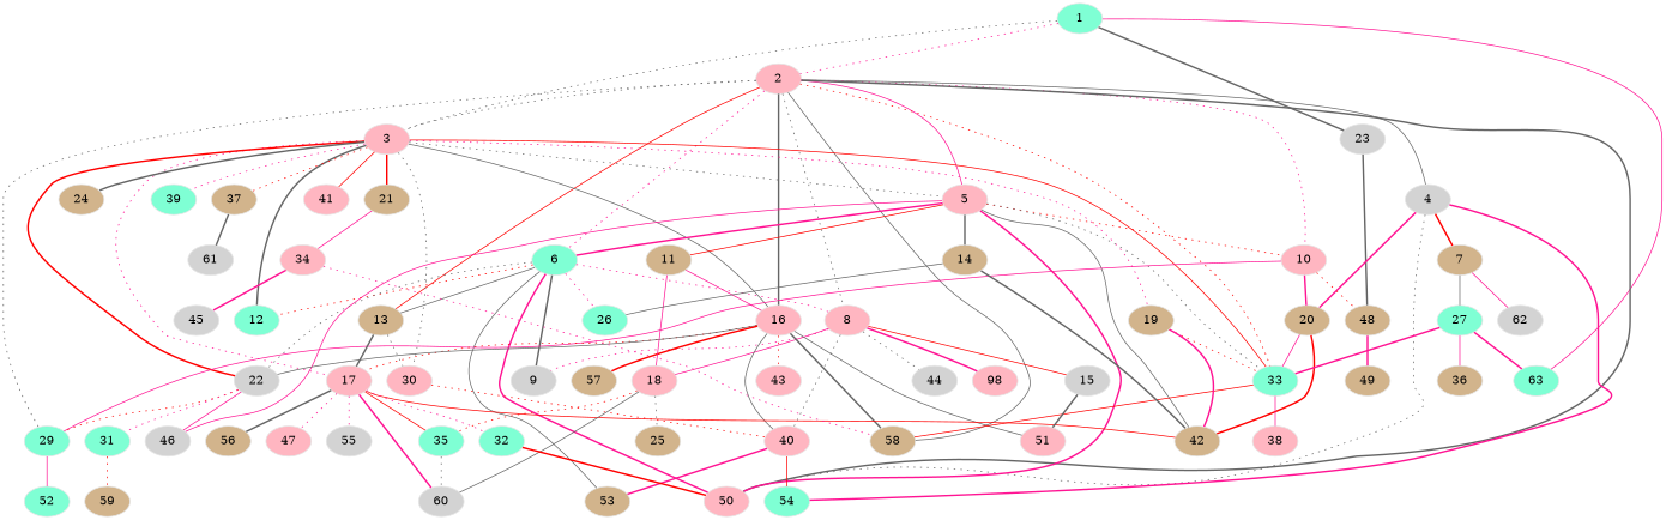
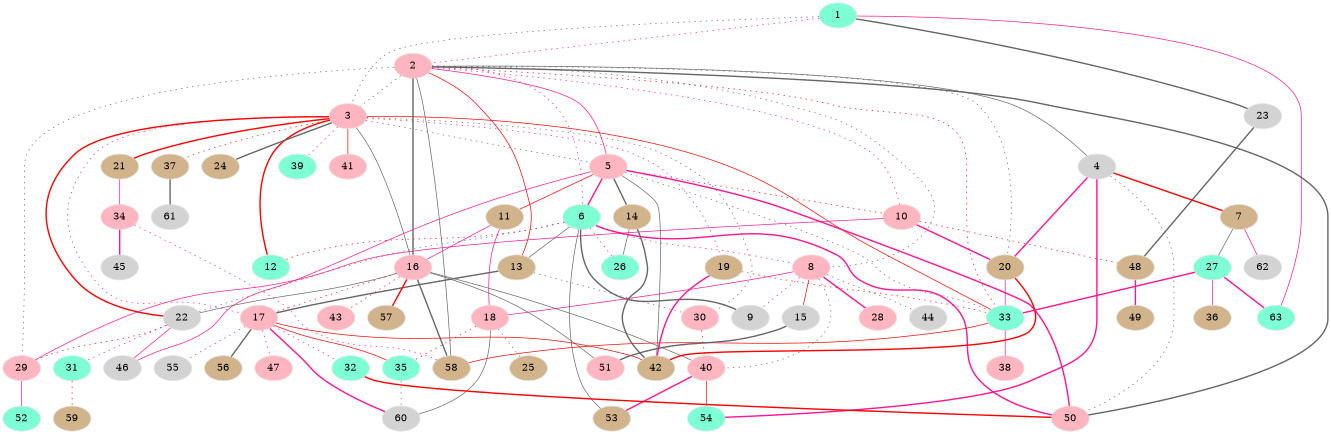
  graph {
    node [color=gray90 fillcolor=lightpink style=filled]
    edge [color=deeppink style=dotted weight=1.0]
    1 [fillcolor=aquamarine]
    2
    3
    23 [fillcolor=lightgrey]
    63 [fillcolor=aquamarine]
    4 [fillcolor=lightgrey]
    5
    6 [fillcolor=aquamarine]
    8
    10
    13 [fillcolor=tan]
    16
    20 [fillcolor=tan]
-   29 [fillcolor=aquamarine]
+   29
    33 [fillcolor=aquamarine]
    50
    58 [fillcolor=tan]
    12 [fillcolor=aquamarine]
    17
    19 [fillcolor=tan]
    21 [fillcolor=tan]
    22 [fillcolor=lightgrey]
    24 [fillcolor=tan]
    30
    37 [fillcolor=tan]
    39 [fillcolor=aquamarine]
    41
    48 [fillcolor=tan]
    7 [fillcolor=tan]
    54 [fillcolor=aquamarine]
    11 [fillcolor=tan]
    14 [fillcolor=tan]
    42 [fillcolor=tan]
    46 [fillcolor=lightgrey]
    9 [fillcolor=lightgrey]
    26 [fillcolor=aquamarine]
    53 [fillcolor=tan]
    15 [fillcolor=lightgrey]
    18
-   28 [label=98]
+   28
    40
    44 [fillcolor=lightgrey]
    43
    51
    57 [fillcolor=tan]
    52 [fillcolor=aquamarine]
    38
    32 [fillcolor=aquamarine]
    35 [fillcolor=aquamarine]
    47
    55 [fillcolor=lightgrey]
    56 [fillcolor=tan]
    60 [fillcolor=lightgrey]
    34
    31 [fillcolor=aquamarine]
    61 [fillcolor=lightgrey]
    27 [fillcolor=aquamarine]
    62 [fillcolor=lightgrey]
    36 [fillcolor=tan]
    25 [fillcolor=tan]
    49 [fillcolor=tan]
    45 [fillcolor=lightgrey]
    59 [fillcolor=tan]
    1 -- 2
    1 -- 3 [color=gray40]
    1 -- 23 [color=gray40 style=bold]
    1 -- 63 [style=solid]
    2 -- 3 [color=gray40]
    2 -- 4 [color=gray40 style=solid]
    2 -- 5 [style=solid]
    2 -- 6
    2 -- 8 [color=gray40]
    2 -- 10
    2 -- 13 [color=red style=solid]
    2 -- 16 [color=gray40 style=bold weight=18.0]
+   2 -- 20 [color=gray40 weight=2.0]
    2 -- 29 [color=gray40]
    2 -- 33 [color=red]
    2 -- 50 [color=gray40 style=bold]
    2 -- 58 [color=gray40 style=solid]
    3 -- 5 [color=gray40]
    3 -- 16 [color=gray40 style=solid]
    3 -- 33 [color=red style=solid]
-   3 -- 12 [color=gray40 style=bold]
+   3 -- 12 [color=red style=bold]
    3 -- 17
    3 -- 19
    3 -- 21 [color=red style=bold]
    3 -- 22 [color=red style=bold]
    3 -- 24 [color=gray40 style=bold]
    3 -- 30 [color=gray40]
    3 -- 37 [color=red]
    3 -- 39
    3 -- 41 [color=red style=solid]
    23 -- 48 [color=gray40 style=bold]
    4 -- 20 [style=bold]
    4 -- 50 [color=gray40]
    4 -- 7 [color=red style=bold]
    4 -- 54 [style=bold]
    5 -- 6 [style=bold]
    5 -- 10 [color=red]
    5 -- 33 [color=gray40]
    5 -- 50 [style=bold]
    5 -- 11 [color=red style=solid]
    5 -- 14 [color=gray40 style=bold]
    5 -- 42 [color=gray40 style=solid]
    5 -- 46 [style=solid weight=2.0]
    6 -- 8
    6 -- 13 [color=gray40 style=solid]
    6 -- 50 [style=bold]
    6 -- 12 [color=red]
    6 -- 22 [color=gray40]
    6 -- 9 [color=gray40 style=bold weight=6.0]
    6 -- 26
    6 -- 53 [color=gray40 style=solid]
    8 -- 9
    8 -- 15 [color=red style=solid]
    8 -- 18 [style=solid]
    8 -- 28 [style=bold]
    8 -- 40 [color=gray40]
    8 -- 44 [color=gray40]
    10 -- 20 [style=bold]
    10 -- 29 [style=solid]
    10 -- 48 [color=red]
    13 -- 17 [color=gray40 style=bold]
    13 -- 30 [color=gray40]
    16 -- 58 [color=gray40 style=bold]
    16 -- 17 [color=red]
    16 -- 22 [color=gray40 style=solid weight=2.0]
    16 -- 40 [color=gray40 style=solid]
    16 -- 43 [color=red]
    16 -- 51 [color=gray40 style=solid]
    16 -- 57 [color=red style=bold]
    20 -- 33 [style=solid]
    20 -- 42 [color=red style=bold]
    29 -- 52 [style=solid]
    33 -- 58 [color=red style=solid]
    33 -- 38 [style=solid]
    17 -- 42 [color=red style=solid]
    17 -- 32
    17 -- 35 [color=red style=solid]
    17 -- 47
    17 -- 55
    17 -- 56 [color=gray40 style=bold]
    17 -- 60 [style=bold]
    19 -- 33 [color=red]
    19 -- 42 [style=bold]
    21 -- 34 [style=solid]
    22 -- 29 [color=red]
    22 -- 46 [style=solid]
    22 -- 31
    30 -- 40 [color=red]
    37 -- 61 [color=gray40 style=bold]
    48 -- 49 [style=bold]
    7 -- 27 [color=gray40 style=solid]
    7 -- 62 [style=solid]
    11 -- 16 [style=solid]
    11 -- 18 [style=solid]
    14 -- 42 [color=gray40 style=bold]
    14 -- 26 [color=gray40 style=solid weight=2.0]
    15 -- 51 [color=gray40 style=bold]
    18 -- 35 [color=red]
    18 -- 60 [color=gray40 style=solid]
    18 -- 25 [color=gray40]
    40 -- 54 [color=red style=solid weight=3.0]
    40 -- 53 [style=bold]
    32 -- 50 [color=red style=bold]
    35 -- 60 [color=gray40]
    34 -- 58
    34 -- 45 [style=bold]
    31 -- 59 [color=red]
    27 -- 63 [style=bold]
    27 -- 33 [style=bold]
    27 -- 36 [style=solid]
  }
